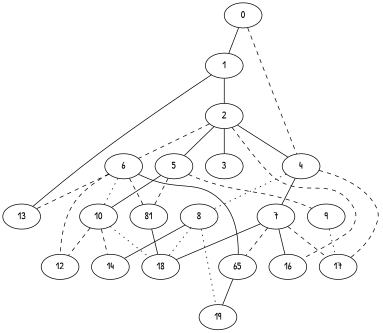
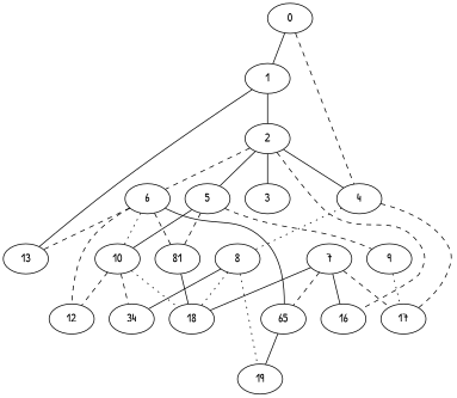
  graph {
    fontname="Patrick Hand"
    node [fontname="Patrick Hand"]
    edge [fontname="Patrick Hand" style=solid]
    0
    1
    4
    2
    13
    8
    7
    17
    3
    5
    6
    16
-   14
+   14 [label=34]
    18
    19
    n16 [label=65]
    9
    n18 [label=81]
    10
    12
    0 -- 1
    0 -- 4 [style=dashed]
    1 -- 2
    1 -- 13
    4 -- 8 [style=dotted]
-   4 -- 7
    4 -- 17 [style=dashed]
    2 -- 4
    2 -- 3
    2 -- 5
    2 -- 6 [style=dashed]
    2 -- 16 [style=dashed]
    8 -- 14
    8 -- 18 [style=dotted]
    8 -- 19 [style=dotted]
    7 -- 17 [style=dashed]
    7 -- 16
    7 -- 18
    7 -- n16 [style=dashed]
    5 -- 9 [style=dashed]
    5 -- n18 [style=dashed]
    5 -- 10
    6 -- 13 [style=dashed]
    6 -- n16
    6 -- n18 [style=dashed]
    6 -- 10 [style=dotted]
    6 -- 12 [style=dashed]
    n16 -- 19
    9 -- 17 [style=dotted]
    n18 -- 18
    10 -- 14 [style=dashed]
    10 -- 18 [style=dotted]
    10 -- 12 [style=dashed]
  }
